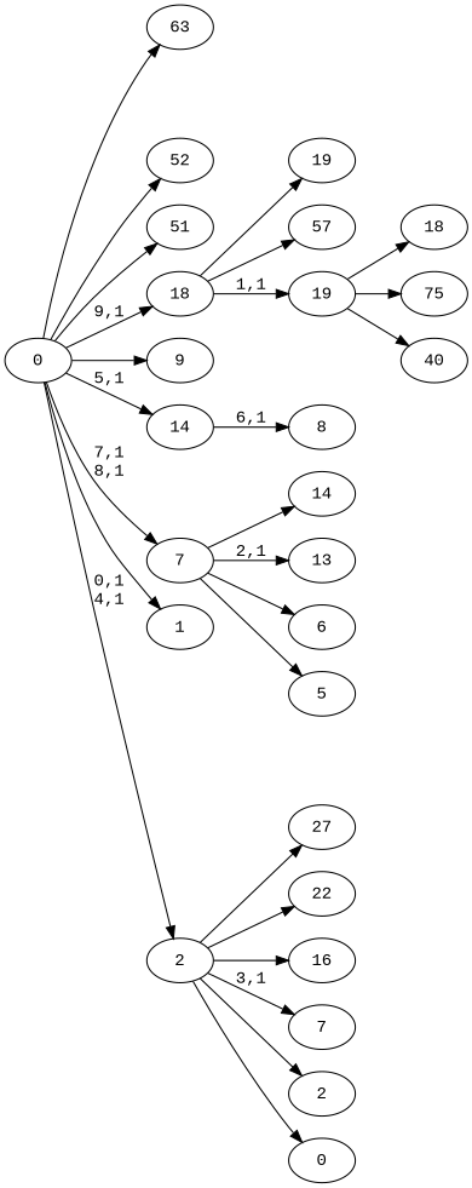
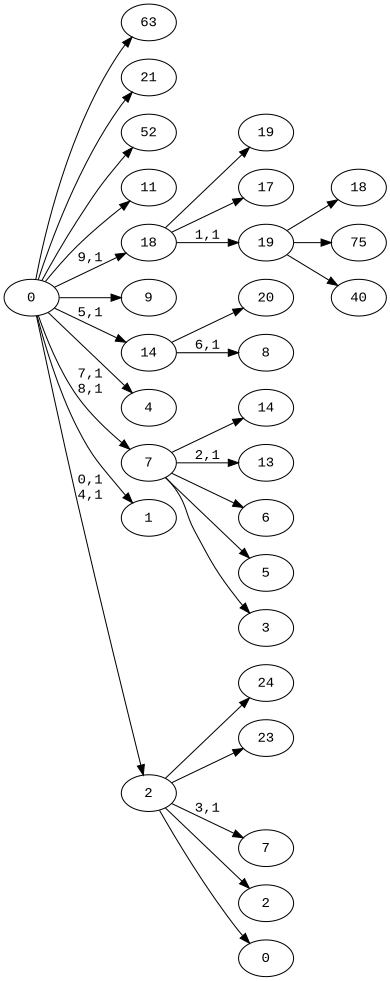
  digraph {
    fontname="Liberation Mono"
    rankdir=LR
    node [fontname="Liberation Mono"]
    edge [fontname="Liberation Mono"]
-   n1 [label=27]
+   n1 [label=24]
    n2 [label=63]
-   n3 [label=22]
+   n3 [label=23]
+   n4 [label=21]
+   n5 [label=20]
    n6 [label=19]
    n7 [label=18]
-   n8 [label=57]
-   n9 [label=16]
+   n8 [label=17]
    n10 [label=75]
    n11 [label=14]
    n12 [label=13]
    n13 [label=52]
-   n14 [label=51]
+   n14 [label=11]
    n15 [label=40]
    19
    18
    n18 [label=9]
    n19 [label=8]
    14
    n21 [label=7]
    n22 [label=6]
    n23 [label=5]
+   n24 [label=4]
+   n25 [label=3]
    7
    n27 [label=2]
    n28 [label=1]
    n29 [label=0]
    2
    0
    19 -> n7
    19 -> n10
    19 -> n15
    18 -> n6
    18 -> n8
    18 -> 19 [label="1,1"]
+   14 -> n5
    14 -> n19 [label="6,1"]
    7 -> n11
    7 -> n12 [label="2,1"]
    7 -> n22
    7 -> n23
+   7 -> n25
    2 -> n1
    2 -> n3
-   2 -> n9
    2 -> n21 [label="3,1"]
    2 -> n27
    2 -> n29
    0 -> n2
+   0 -> n4
    0 -> n13
    0 -> n14
    0 -> 18 [label="9,1"]
    0 -> n18
    0 -> 14 [label="5,1"]
+   0 -> n24
    0 -> 7 [label="7,1\n8,1"]
    0 -> n28
    0 -> 2 [label="0,1\n4,1"]
  }
